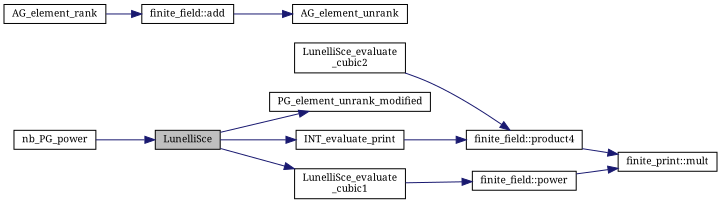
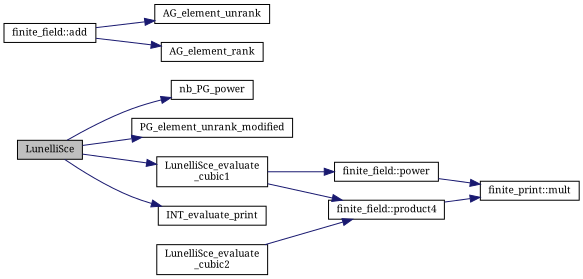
  digraph {
    fontname="Noto Serif"
    rankdir=LR
    node [color=black fillcolor=white fontname="Noto Serif" fontsize=10 shape=record style=filled]
    edge [color=midnightblue fontname="Noto Serif" fontsize=10 labelfontname=Helvetica labelfontsize=10 style=solid]
    n1 [fillcolor=grey75 fontcolor=black height=0.2 label=LunelliSce width=0.4]
    n2 [height=0.2 label=nb_PG_power width=0.4]
    n3 [height=0.2 label=PG_element_unrank_modified width=0.4]
    n4 [height=0.2 label="LunelliSce_evaluate\l_cubic1" width=0.4]
    n5 [height=0.2 label=INT_evaluate_print width=0.4]
    n6 [height=0.2 label="finite_field::power" width=0.4]
    n7 [height=0.2 label="finite_field::product4" width=0.4]
    n8 [height=0.2 label="LunelliSce_evaluate\l_cubic2" width=0.4]
    n9 [height=0.2 label="finite_print::mult" width=0.4]
    n10 [height=0.2 label="finite_field::add" width=0.4]
    n11 [height=0.2 label=AG_element_unrank width=0.4]
    n12 [height=0.2 label=AG_element_rank width=0.4]
-   n2 -> n1
+   n1 -> n2
    n1 -> n3
    n1 -> n4
    n1 -> n5
    n4 -> n6
-   n5 -> n7
+   n4 -> n7
    n6 -> n9
    n7 -> n9
    n8 -> n7
    n10 -> n11
-   n12 -> n10
+   n10 -> n12
  }
